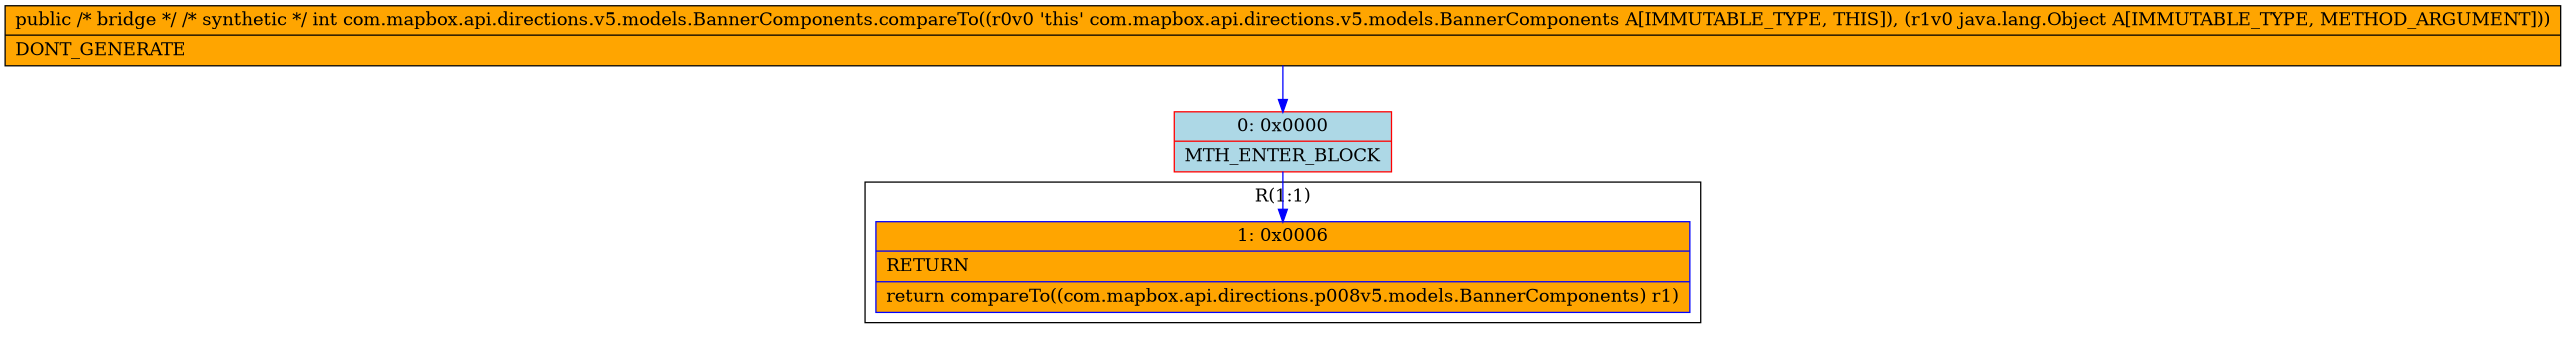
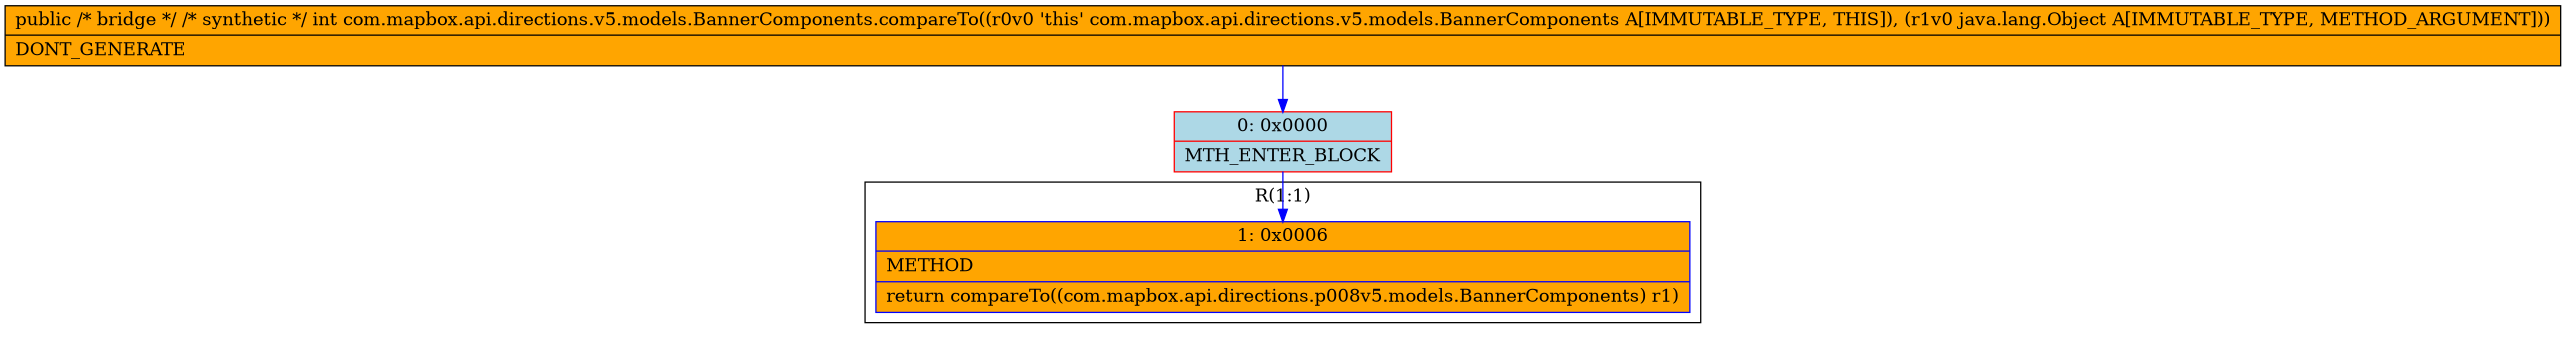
  digraph {
    node [shape=record style=filled fillcolor=orange]
    edge [color=blue]
-   n1 [color=blue label="{1\:\ 0x0006|RETURN\l|return compareTo((com.mapbox.api.directions.p008v5.models.BannerComponents) r1)\l}"]
+   n1 [color=blue label="{1\:\ 0x0006|METHOD\l|return compareTo((com.mapbox.api.directions.p008v5.models.BannerComponents) r1)\l}"]
    n2 [color=red label="{0\:\ 0x0000|MTH_ENTER_BLOCK\l}" fillcolor=lightblue]
    n3 [label="{public \/* bridge *\/ \/* synthetic *\/ int com.mapbox.api.directions.v5.models.BannerComponents.compareTo((r0v0 'this' com.mapbox.api.directions.v5.models.BannerComponents A[IMMUTABLE_TYPE, THIS]), (r1v0 java.lang.Object A[IMMUTABLE_TYPE, METHOD_ARGUMENT]))  | DONT_GENERATE\l}"]
    subgraph cluster_1 {
      label="R(1:1)"
      n1
    }
    n2 -> n1
    n3 -> n2
  }
